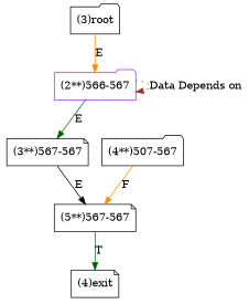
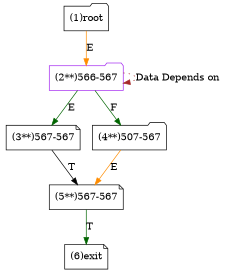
  digraph {
    node [shape=folder]
    edge [color=darkgreen]
-   n1 [label="(3)root"]
+   n1 [label="(1)root"]
    n2 [color=purple label="(2**)566-567"]
    n3 [label="(3**)567-567" shape=note]
    n4 [label="(4**)507-567"]
    n5 [label="(5**)567-567" shape=note]
-   n6 [label="(4)exit" shape=note]
+   n6 [label="(6)exit" shape=note]
    n1 -> n2 [color=darkorange label=E]
    n2 -> n2 [color=brown label="Data Depends on" style=dotted]
    n2 -> n3 [label=E]
-   n3 -> n5 [color=black label=E]
-   n4 -> n5 [color=darkorange label=F]
+   n2 -> n4 [label=F]
+   n3 -> n5 [color=black label=T]
+   n4 -> n5 [color=darkorange label=E]
    n5 -> n6 [label=T]
  }
